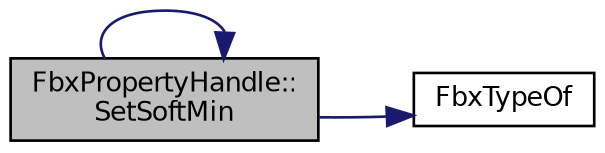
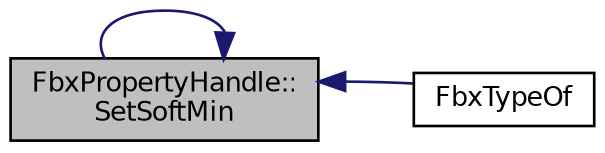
  digraph {
    rankdir=LR
    node [color=black fontname=Helvetica fontsize=10 shape=record style=filled]
    edge [color=midnightblue fontname=Helvetica fontsize=10 labelfontname=Helvetica labelfontsize=10 style=solid]
    n1 [fillcolor=grey75 fontcolor=black height=0.2 label="FbxPropertyHandle::\lSetSoftMin" width=0.4]
    n2 [fillcolor=white height=0.2 label=FbxTypeOf width=0.4]
    n1 -> n1
-   n1 -> n2
+   n2 -> n1
  }
